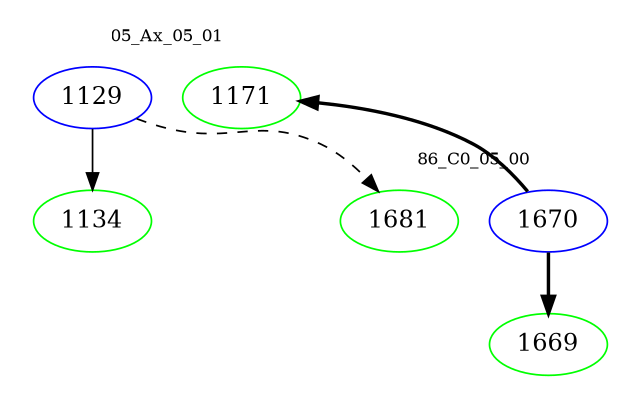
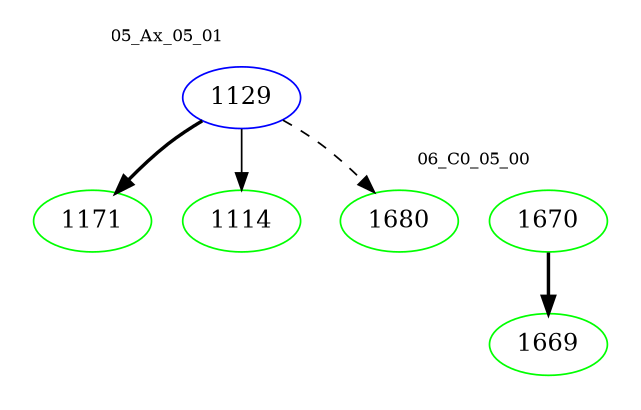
  digraph {
    node [color=green]
    edge [color=black style=bold]
    n1 [color=blue label=1129]
    n2 [label=1171]
-   n3 [label=1134]
-   n4 [color=blue label=1670]
+   n3 [label=1114]
+   n4 [label=1670]
    n5 [label=1669]
-   n6 [label=1681]
+   n6 [label=1680]
    subgraph cluster_1 {
      color=white
      fontsize=10
      label="05_Ax_05_01"
      n1
      n2
      n3
    }
    subgraph cluster_2 {
      color=white
      fontsize=10
-     label="86_C0_05_00"
+     label="06_C0_05_00"
      n4
      n5
      n6
    }
-   n4 -> n2
+   n1 -> n2
    n1 -> n3 [style=solid]
    n1 -> n6 [style=dashed]
    n4 -> n5
  }
